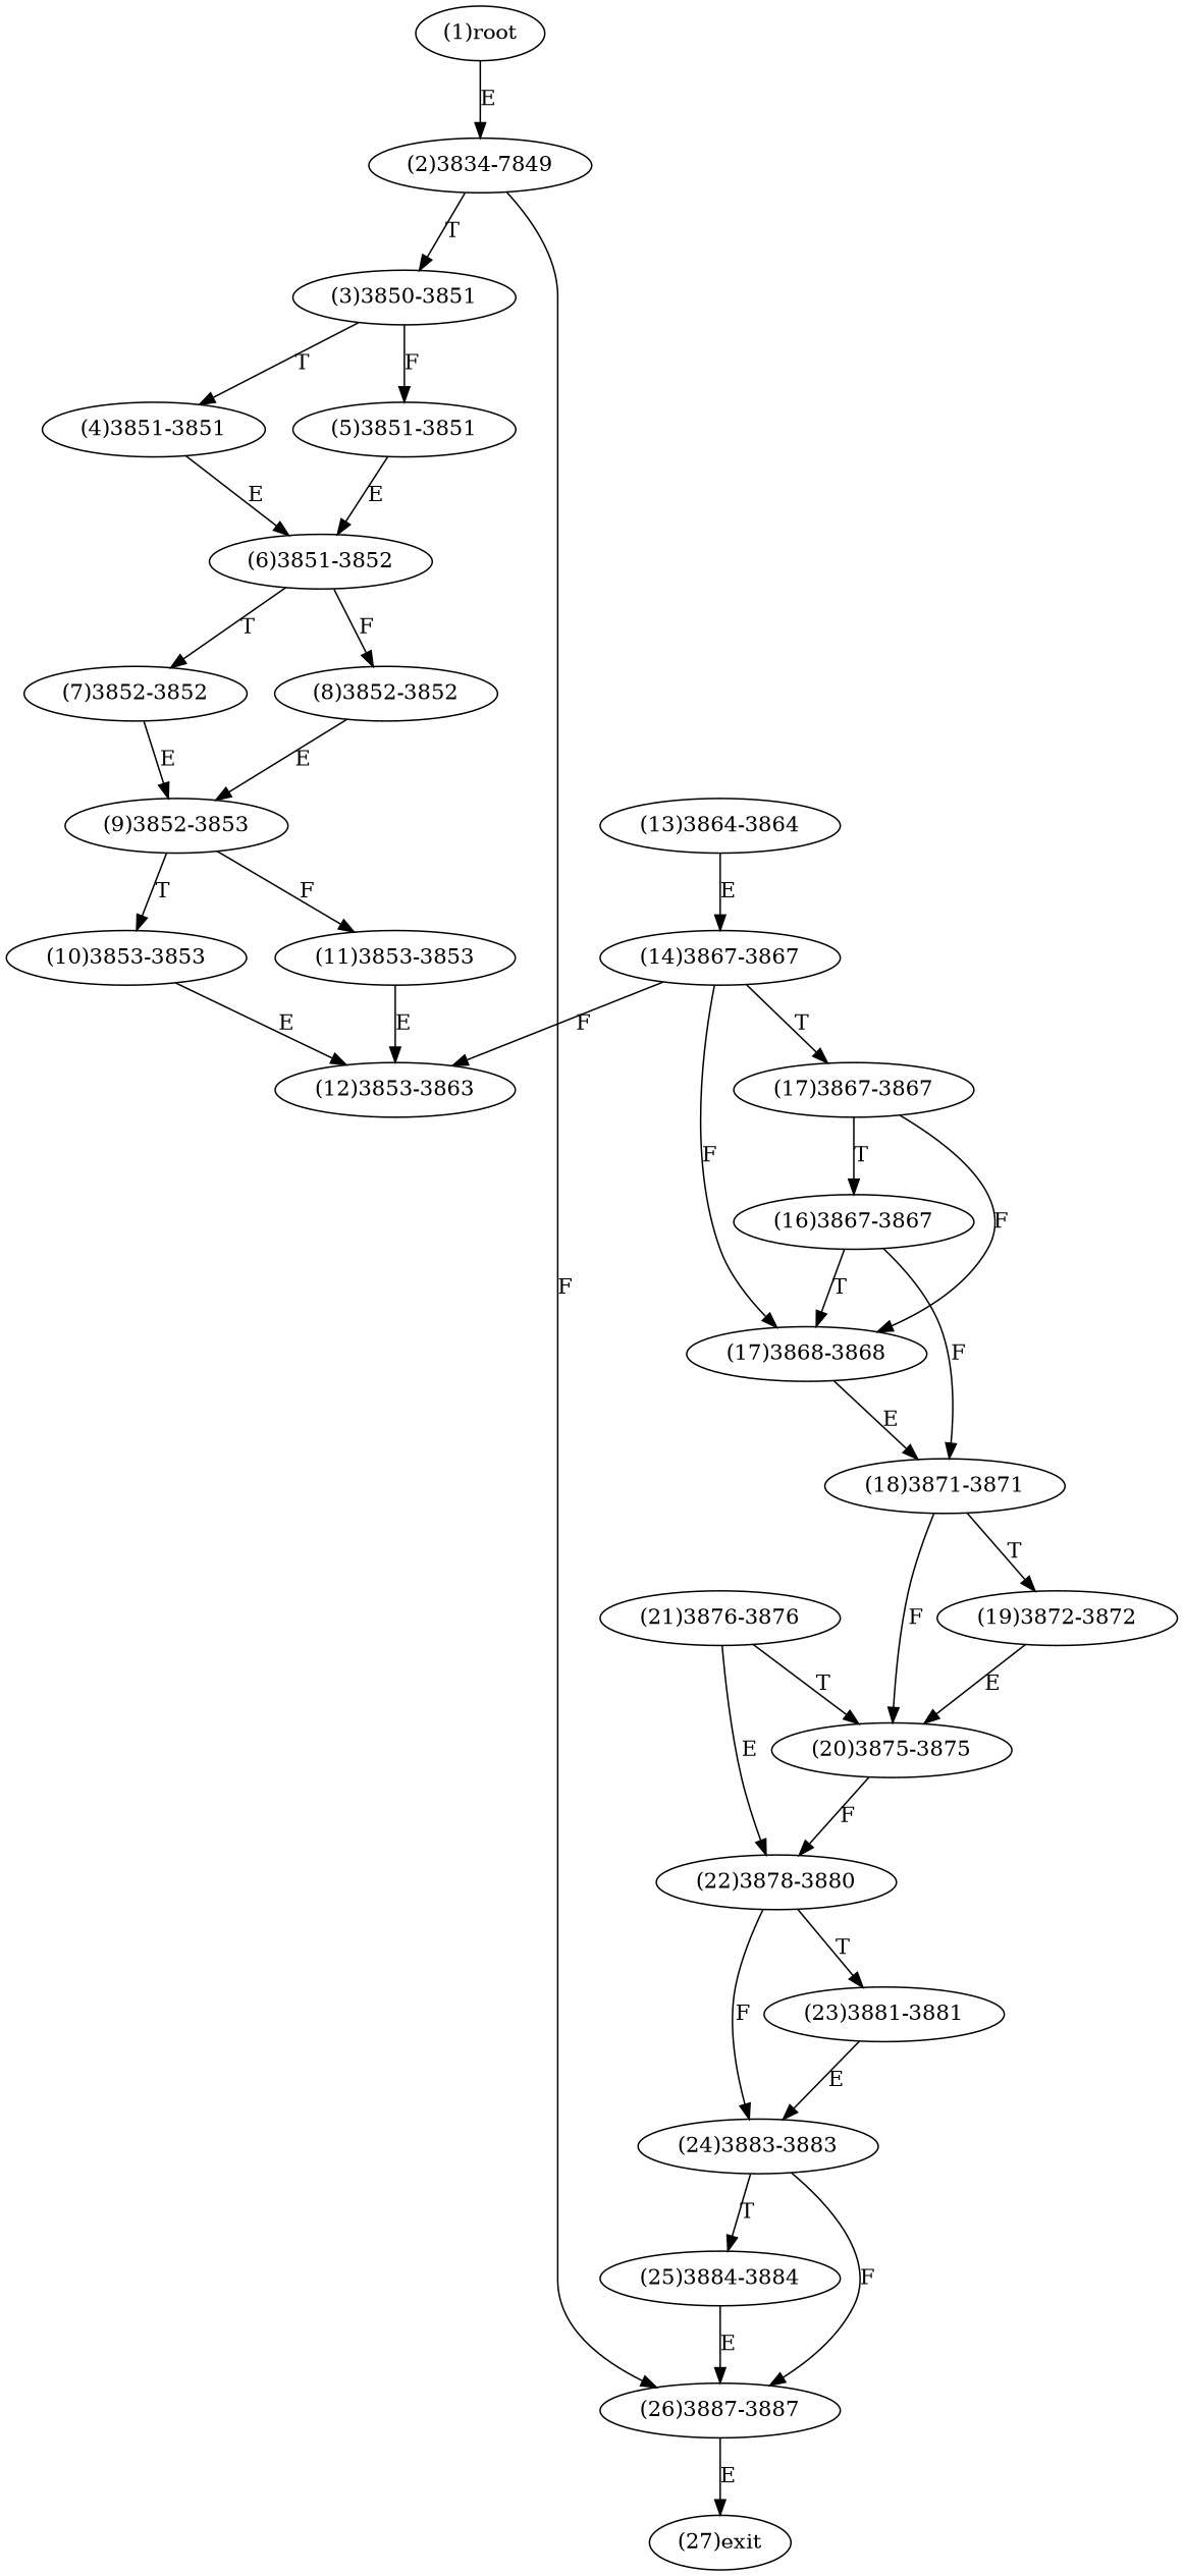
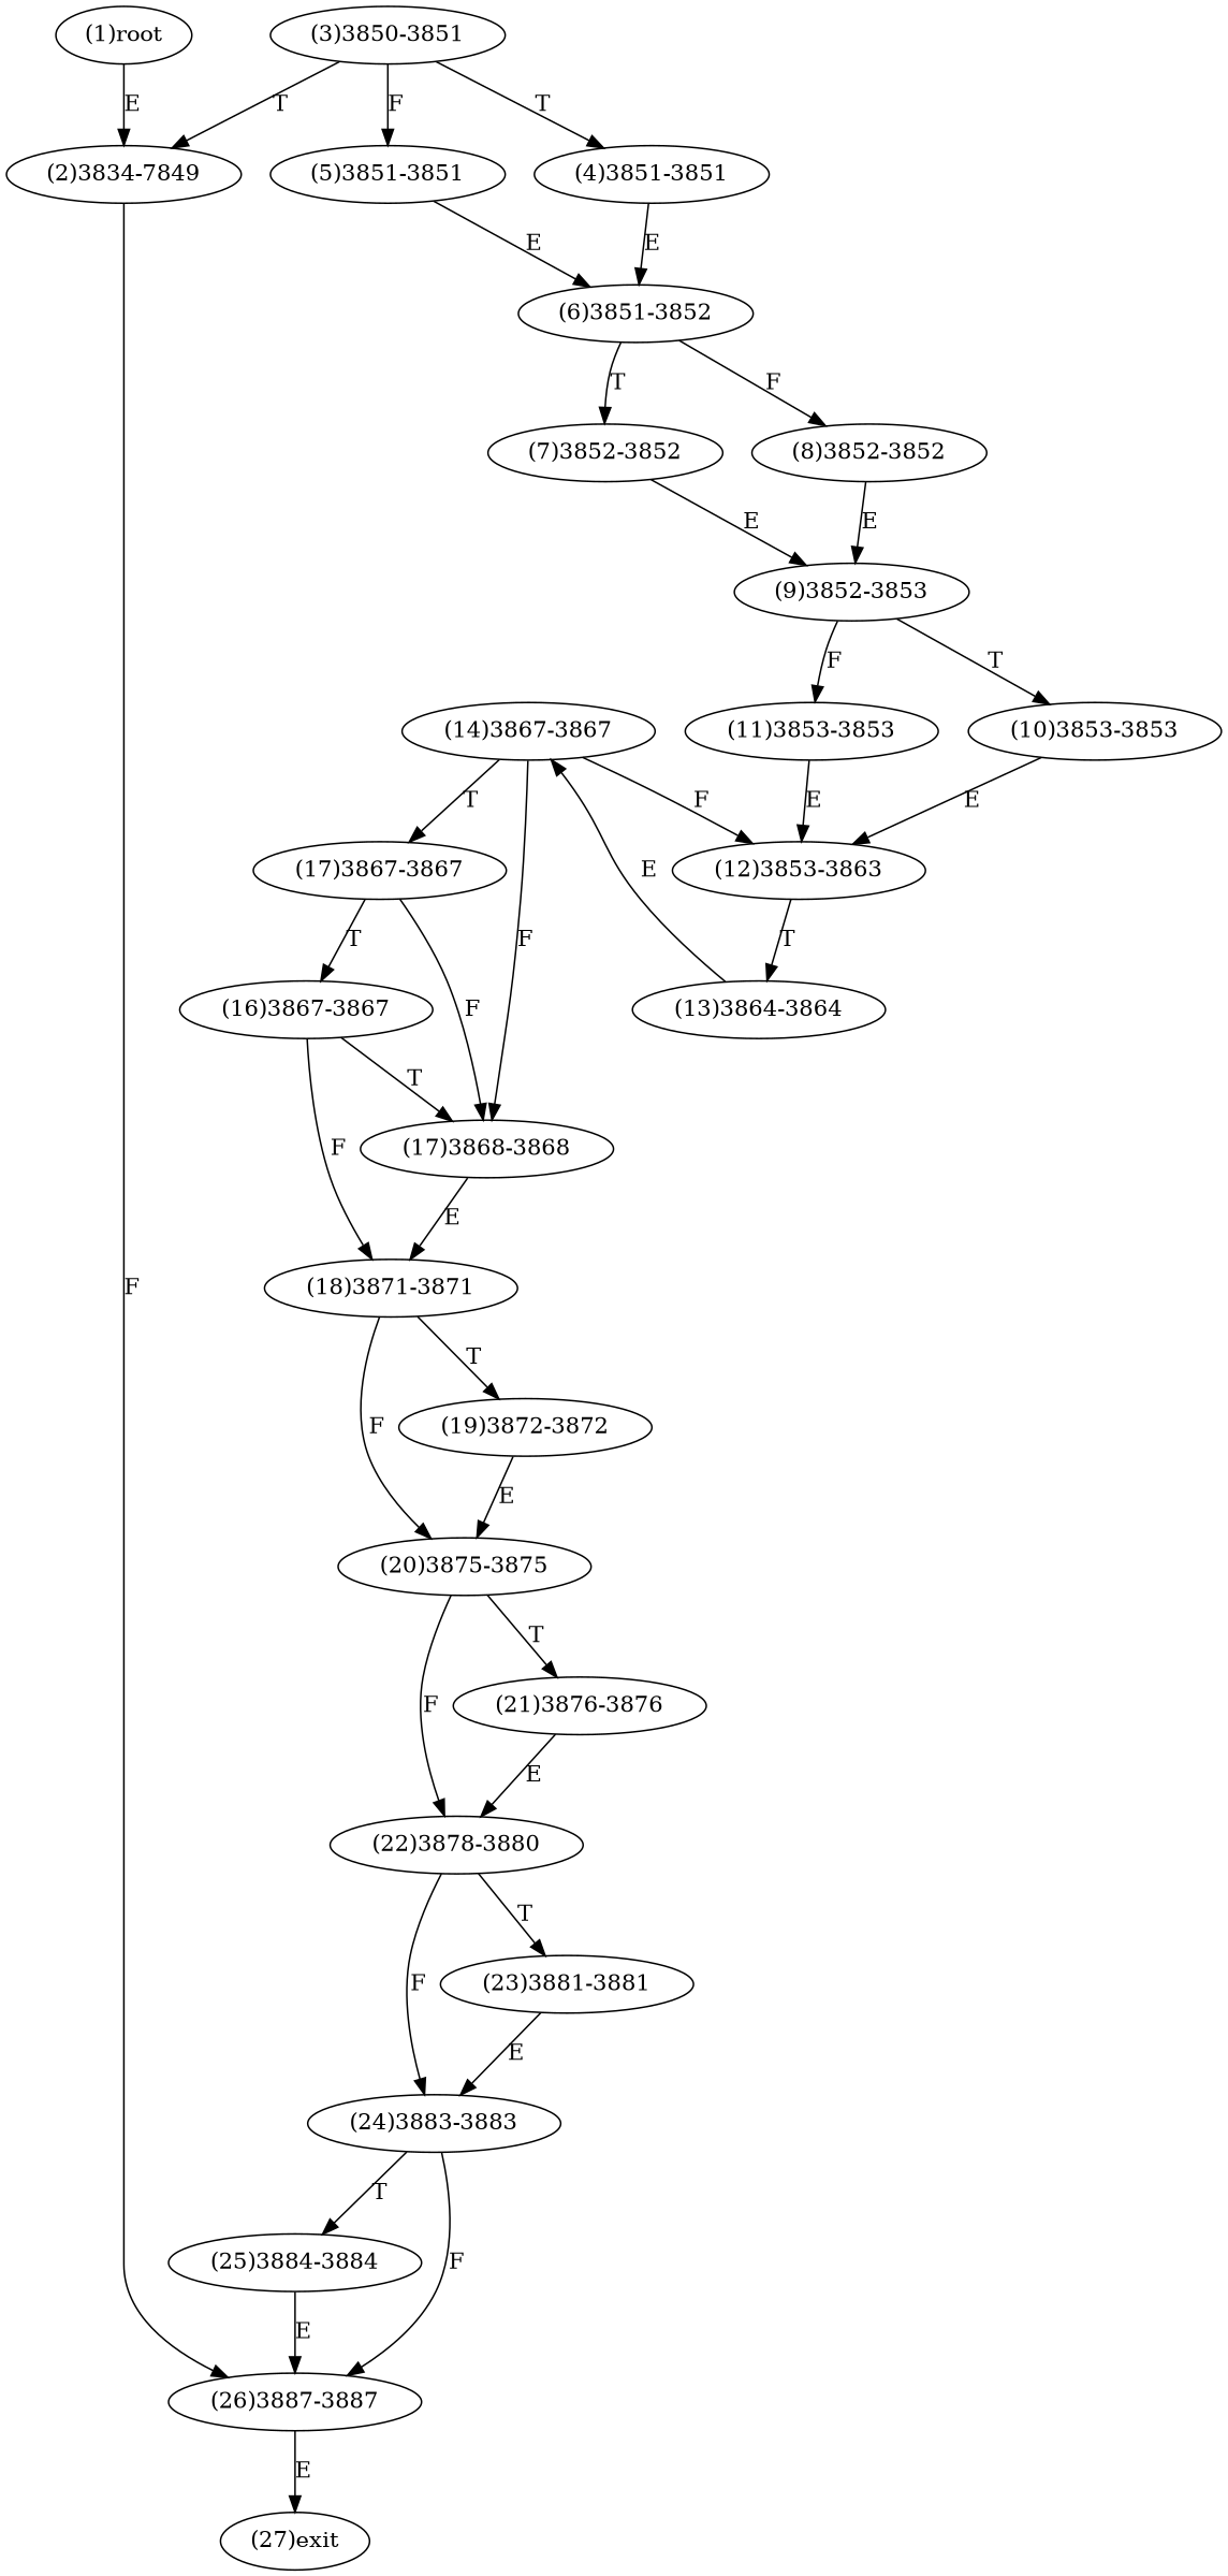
  digraph {
    n1 [label="(1)root"]
    n2 [label="(2)3834-7849"]
    n3 [label="(3)3850-3851"]
    n4 [label="(26)3887-3887"]
    n5 [label="(4)3851-3851"]
    n6 [label="(5)3851-3851"]
    n7 [label="(27)exit"]
    n8 [label="(6)3851-3852"]
    n9 [label="(7)3852-3852"]
    n10 [label="(8)3852-3852"]
    n11 [label="(9)3852-3853"]
    n12 [label="(10)3853-3853"]
    n13 [label="(11)3853-3853"]
    n14 [label="(12)3853-3863"]
    n15 [label="(13)3864-3864"]
    n16 [label="(14)3867-3867"]
    n17 [label="(17)3867-3867"]
    n18 [label="(17)3868-3868"]
    n19 [label="(16)3867-3867"]
    n20 [label="(18)3871-3871"]
    n21 [label="(19)3872-3872"]
    n22 [label="(20)3875-3875"]
    n23 [label="(21)3876-3876"]
    n24 [label="(22)3878-3880"]
    n25 [label="(23)3881-3881"]
    n26 [label="(24)3883-3883"]
    n27 [label="(25)3884-3884"]
    n1 -> n2 [label=E]
-   n2 -> n3 [label=T]
+   n3 -> n2 [label=T]
    n2 -> n4 [label=F]
    n3 -> n5 [label=T]
    n3 -> n6 [label=F]
    n4 -> n7 [label=E]
    n5 -> n8 [label=E]
    n6 -> n8 [label=E]
    n8 -> n9 [label=T]
    n8 -> n10 [label=F]
    n9 -> n11 [label=E]
    n10 -> n11 [label=E]
    n11 -> n12 [label=T]
    n11 -> n13 [label=F]
    n12 -> n14 [label=E]
    n13 -> n14 [label=E]
+   n14 -> n15 [label=T]
    n15 -> n16 [label=E]
    n16 -> n14 [label=F]
    n16 -> n17 [label=T]
    n16 -> n18 [label=F]
    n17 -> n18 [label=F]
    n17 -> n19 [label=T]
    n18 -> n20 [label=E]
    n19 -> n18 [label=T]
    n19 -> n20 [label=F]
    n20 -> n21 [label=T]
    n20 -> n22 [label=F]
    n21 -> n22 [label=E]
-   n23 -> n22 [label=T]
+   n22 -> n23 [label=T]
    n22 -> n24 [label=F]
    n23 -> n24 [label=E]
    n24 -> n25 [label=T]
    n24 -> n26 [label=F]
    n25 -> n26 [label=E]
    n26 -> n4 [label=F]
    n26 -> n27 [label=T]
    n27 -> n4 [label=E]
  }
